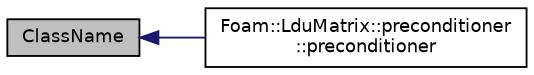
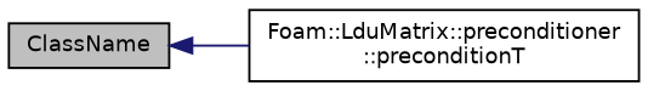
  digraph {
    rankdir=LR
    node [color=black fontname=Helvetica fontsize=10 shape=record]
    n1 [fillcolor=grey75 fontcolor=black height=0.2 label=ClassName style=filled width=0.4]
-   n2 [height=0.2 label="Foam::LduMatrix::preconditioner\l::preconditioner" width=0.4]
+   n2 [height=0.2 label="Foam::LduMatrix::preconditioner\l::preconditionT" width=0.4]
    n1 -> n2 [color=midnightblue dir=back fontname=Helvetica fontsize=10 labelfontname=Helvetica labelfontsize=10 style=solid]
  }
